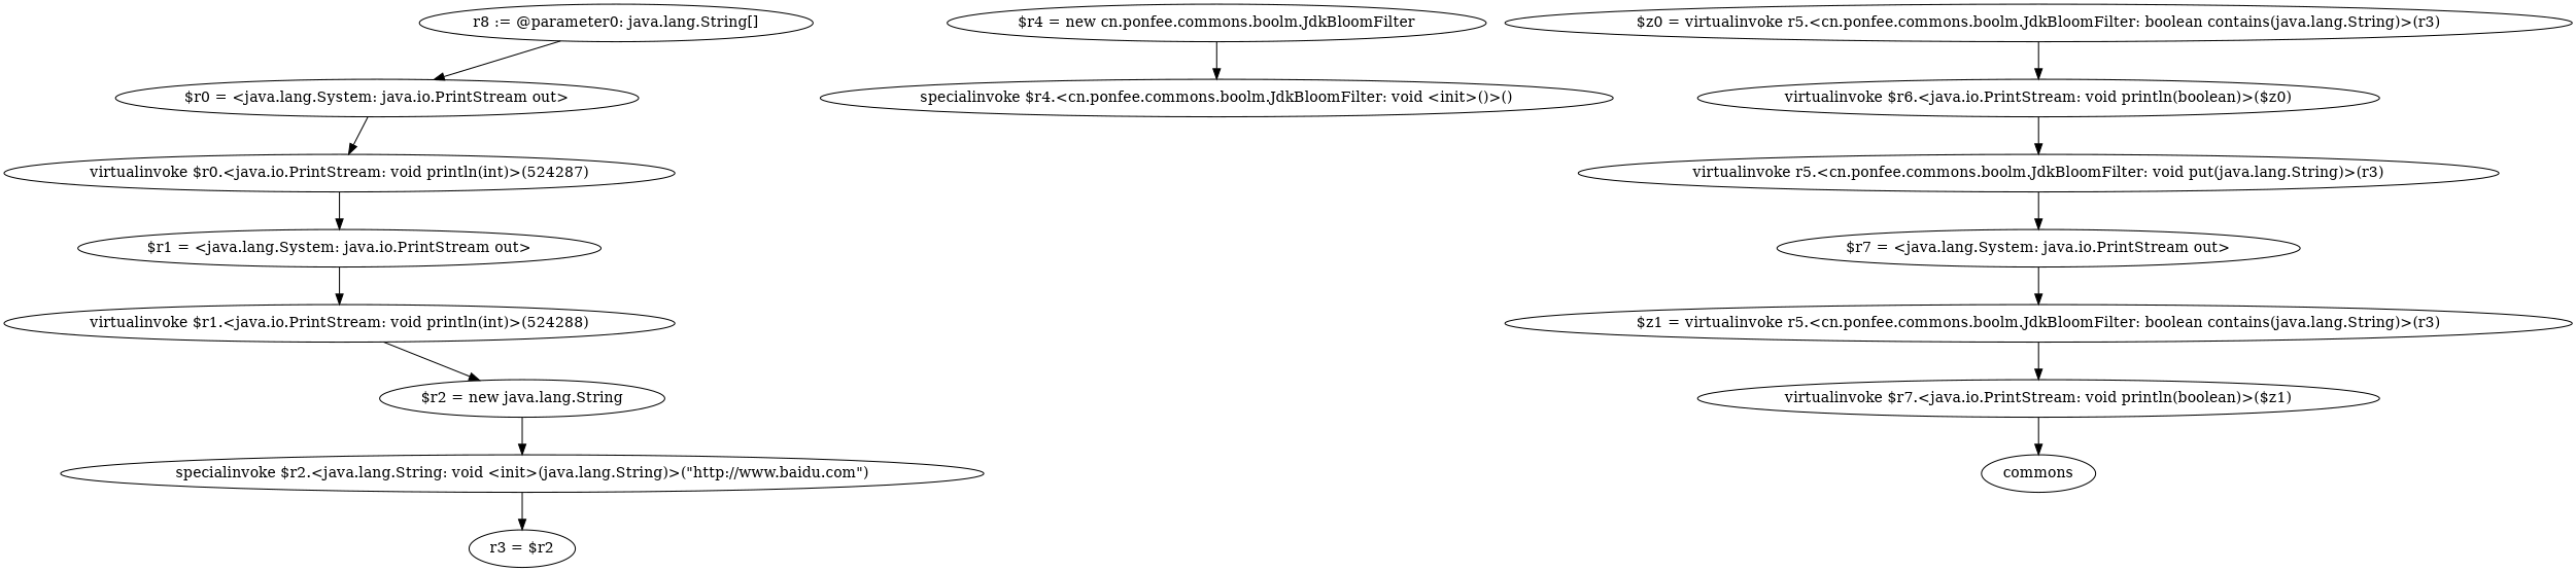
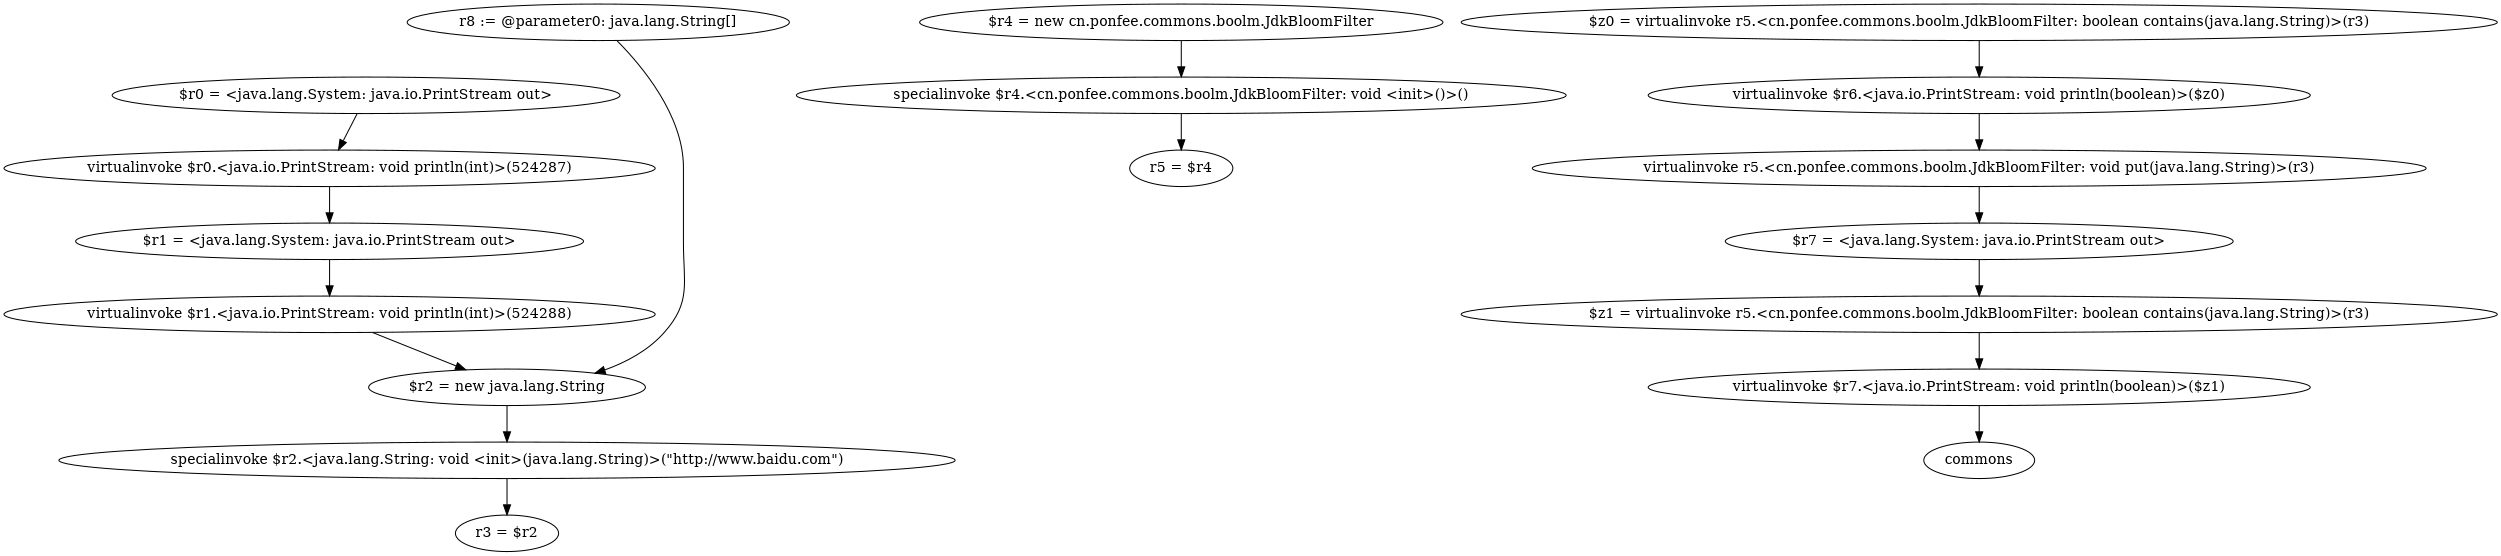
  digraph {
    "r8 := @parameter0: java.lang.String[]"
    "$r0 = <java.lang.System: java.io.PrintStream out>"
    "virtualinvoke $r0.<java.io.PrintStream: void println(int)>(524287)"
    "$r1 = <java.lang.System: java.io.PrintStream out>"
    "virtualinvoke $r1.<java.io.PrintStream: void println(int)>(524288)"
    "$r2 = new java.lang.String"
    "specialinvoke $r2.<java.lang.String: void <init>(java.lang.String)>(\"http://www.baidu.com\")"
    "r3 = $r2"
    "$r4 = new cn.ponfee.commons.boolm.JdkBloomFilter"
    "specialinvoke $r4.<cn.ponfee.commons.boolm.JdkBloomFilter: void <init>()>()"
+   "r5 = $r4"
    "$z0 = virtualinvoke r5.<cn.ponfee.commons.boolm.JdkBloomFilter: boolean contains(java.lang.String)>(r3)"
    "virtualinvoke $r6.<java.io.PrintStream: void println(boolean)>($z0)"
    "virtualinvoke r5.<cn.ponfee.commons.boolm.JdkBloomFilter: void put(java.lang.String)>(r3)"
    "$r7 = <java.lang.System: java.io.PrintStream out>"
    "$z1 = virtualinvoke r5.<cn.ponfee.commons.boolm.JdkBloomFilter: boolean contains(java.lang.String)>(r3)"
    "virtualinvoke $r7.<java.io.PrintStream: void println(boolean)>($z1)"
    n18 [label=commons]
-   "r8 := @parameter0: java.lang.String[]" -> "$r0 = <java.lang.System: java.io.PrintStream out>"
+   "r8 := @parameter0: java.lang.String[]" -> "$r2 = new java.lang.String"
    "$r0 = <java.lang.System: java.io.PrintStream out>" -> "virtualinvoke $r0.<java.io.PrintStream: void println(int)>(524287)"
    "virtualinvoke $r0.<java.io.PrintStream: void println(int)>(524287)" -> "$r1 = <java.lang.System: java.io.PrintStream out>"
    "$r1 = <java.lang.System: java.io.PrintStream out>" -> "virtualinvoke $r1.<java.io.PrintStream: void println(int)>(524288)"
    "virtualinvoke $r1.<java.io.PrintStream: void println(int)>(524288)" -> "$r2 = new java.lang.String"
    "$r2 = new java.lang.String" -> "specialinvoke $r2.<java.lang.String: void <init>(java.lang.String)>(\"http://www.baidu.com\")"
    "specialinvoke $r2.<java.lang.String: void <init>(java.lang.String)>(\"http://www.baidu.com\")" -> "r3 = $r2"
    "$r4 = new cn.ponfee.commons.boolm.JdkBloomFilter" -> "specialinvoke $r4.<cn.ponfee.commons.boolm.JdkBloomFilter: void <init>()>()"
+   "specialinvoke $r4.<cn.ponfee.commons.boolm.JdkBloomFilter: void <init>()>()" -> "r5 = $r4"
    "$z0 = virtualinvoke r5.<cn.ponfee.commons.boolm.JdkBloomFilter: boolean contains(java.lang.String)>(r3)" -> "virtualinvoke $r6.<java.io.PrintStream: void println(boolean)>($z0)"
    "virtualinvoke $r6.<java.io.PrintStream: void println(boolean)>($z0)" -> "virtualinvoke r5.<cn.ponfee.commons.boolm.JdkBloomFilter: void put(java.lang.String)>(r3)"
    "virtualinvoke r5.<cn.ponfee.commons.boolm.JdkBloomFilter: void put(java.lang.String)>(r3)" -> "$r7 = <java.lang.System: java.io.PrintStream out>"
    "$r7 = <java.lang.System: java.io.PrintStream out>" -> "$z1 = virtualinvoke r5.<cn.ponfee.commons.boolm.JdkBloomFilter: boolean contains(java.lang.String)>(r3)"
    "$z1 = virtualinvoke r5.<cn.ponfee.commons.boolm.JdkBloomFilter: boolean contains(java.lang.String)>(r3)" -> "virtualinvoke $r7.<java.io.PrintStream: void println(boolean)>($z1)"
    "virtualinvoke $r7.<java.io.PrintStream: void println(boolean)>($z1)" -> n18
  }
